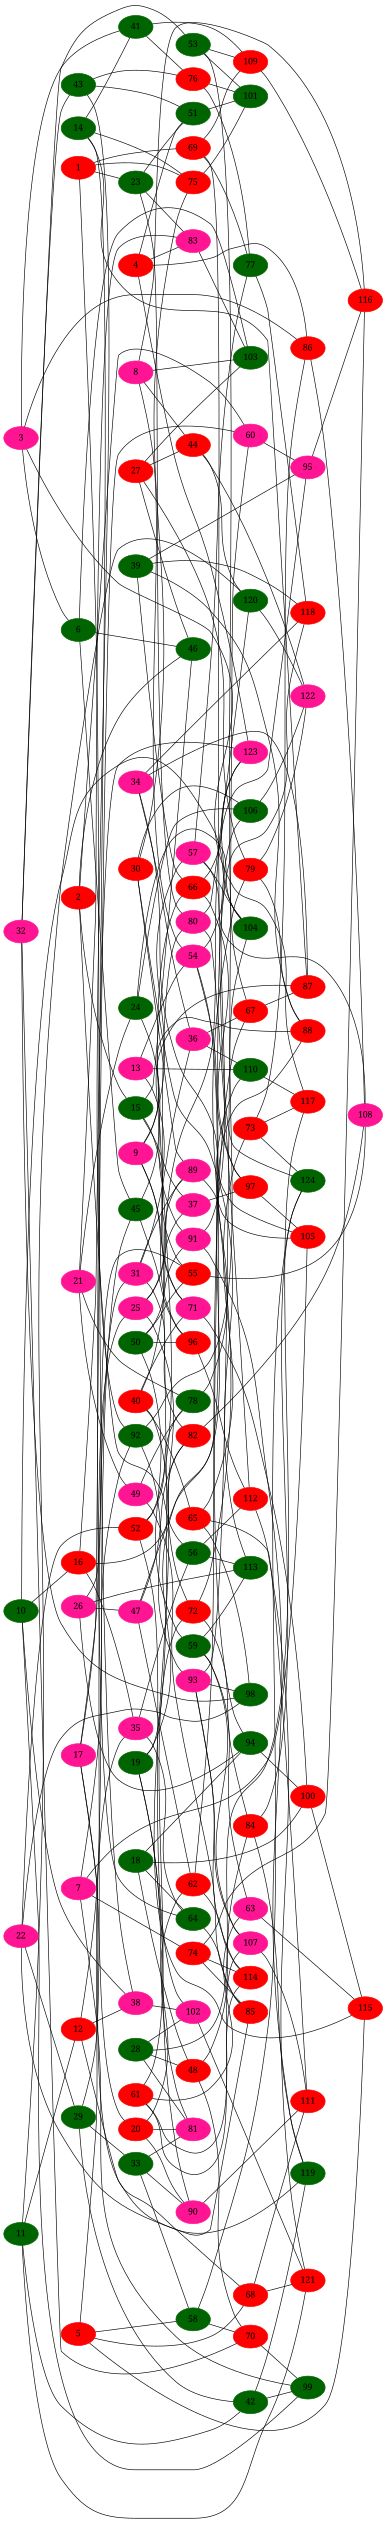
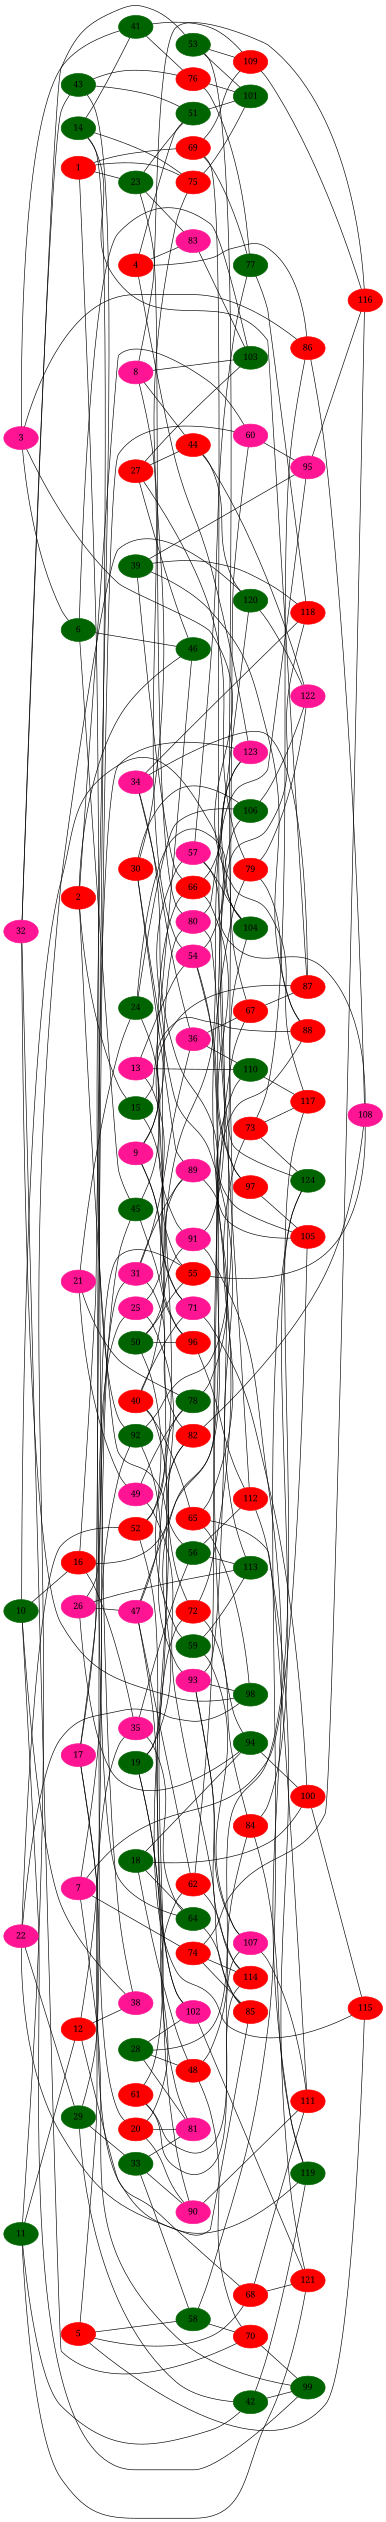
  graph {
    fontname="Noto Serif"
    rankdir=LR
    node [color=red fontname="Noto Serif" style=filled]
    edge [fontname="Noto Serif"]
    23 [color=darkgreen]
    1
    38 [color=deeppink]
    69
    75
    51 [color=darkgreen]
    83 [color=deeppink]
    80 [color=deeppink]
    102 [color=deeppink]
    109
    77 [color=darkgreen]
    124 [color=darkgreen]
    101 [color=darkgreen]
    15 [color=darkgreen]
    2
    46 [color=darkgreen]
    56 [color=darkgreen]
    60 [color=deeppink]
    71 [color=deeppink]
-   37 [color=deeppink]
    113 [color=darkgreen]
    112
    95 [color=deeppink]
    3 [color=deeppink]
    6 [color=darkgreen]
    41 [color=darkgreen]
    86
    117
    45 [color=darkgreen]
    103 [color=darkgreen]
    76
    108 [color=deeppink]
    4
    123 [color=deeppink]
    35 [color=deeppink]
    5
    58 [color=darkgreen]
    68
    115
    64 [color=darkgreen]
    70
    121
    111
    96
    87
    7 [color=deeppink]
    74
    92 [color=darkgreen]
    99 [color=darkgreen]
    105
    116
    85
    114
    104 [color=darkgreen]
    93 [color=deeppink]
    8 [color=deeppink]
    44
    54 [color=deeppink]
    120 [color=darkgreen]
    122 [color=deeppink]
    94 [color=darkgreen]
    97
    9 [color=deeppink]
    57 [color=deeppink]
    88
    100
    10 [color=darkgreen]
    16
    82
    11 [color=darkgreen]
    12
    42 [color=darkgreen]
    119 [color=darkgreen]
    13 [color=deeppink]
    55
    110 [color=darkgreen]
    14 [color=darkgreen]
    17 [color=deeppink]
    20
    25 [color=deeppink]
    81 [color=deeppink]
    90 [color=deeppink]
    62
    72
    89 [color=deeppink]
    18 [color=darkgreen]
    48
    84
    19 [color=darkgreen]
    118
    67
    21 [color=deeppink]
    24 [color=darkgreen]
    49 [color=deeppink]
    78 [color=darkgreen]
    91 [color=deeppink]
    106 [color=darkgreen]
    22 [color=deeppink]
    29 [color=darkgreen]
    52
    98 [color=darkgreen]
    31 [color=deeppink]
    33 [color=darkgreen]
    66
    79
    26 [color=deeppink]
    47 [color=deeppink]
    27
    28 [color=darkgreen]
    36 [color=deeppink]
    30
    32 [color=deeppink]
    43 [color=darkgreen]
    53 [color=darkgreen]
    34 [color=deeppink]
-   63 [color=deeppink]
    39 [color=darkgreen]
    40
    65
    73
    50 [color=darkgreen]
    59 [color=darkgreen]
    107 [color=deeppink]
    61
    23 -- 51
    23 -- 83
    23 -- 80
    1 -- 23
    1 -- 38
    1 -- 69
    1 -- 75
-   38 -- 102
+   47 -- 102
    69 -- 109
    69 -- 77
    69 -- 124
    75 -- 101
    51 -- 101
    83 -- 103
    80 -- 112
    80 -- 120
    102 -- 121
    109 -- 116
    77 -- 118
    15 -- 46
    15 -- 71
-   15 -- 37
    2 -- 15
    2 -- 46
    2 -- 56
    2 -- 60
    56 -- 113
    56 -- 112
    60 -- 95
    71 -- 100
-   37 -- 97
    112 -- 121
    95 -- 116
    3 -- 6
    3 -- 41
    3 -- 86
    3 -- 117
    6 -- 46
    6 -- 45
    6 -- 103
    41 -- 109
    41 -- 76
    86 -- 108
    45 -- 96
    45 -- 87
    76 -- 77
    76 -- 101
    4 -- 51
    4 -- 83
    4 -- 86
    4 -- 123
    35 -- 56
    35 -- 64
    5 -- 35
    5 -- 58
    5 -- 68
    5 -- 115
    58 -- 124
    58 -- 70
    68 -- 121
    68 -- 111
    64 -- 85
    70 -- 99
    96 -- 112
    7 -- 74
    7 -- 92
    7 -- 99
    7 -- 105
    74 -- 116
    74 -- 85
    74 -- 114
    92 -- 104
    92 -- 93
    93 -- 60
    93 -- 114
    93 -- 98
    93 -- 107
    8 -- 103
    8 -- 116
    8 -- 44
    8 -- 54
    44 -- 120
    44 -- 122
    54 -- 123
    54 -- 94
    54 -- 97
    120 -- 122
    94 -- 100
    97 -- 105
    9 -- 71
    9 -- 96
    9 -- 57
    9 -- 88
    57 -- 77
    57 -- 108
    57 -- 104
    100 -- 115
    10 -- 38
    10 -- 99
    10 -- 104
    10 -- 16
    16 -- 123
    16 -- 35
    16 -- 82
    82 -- 108
    11 -- 121
    11 -- 120
    11 -- 12
    11 -- 42
    12 -- 38
    12 -- 45
    12 -- 119
    42 -- 99
    42 -- 119
    13 -- 54
    13 -- 55
    13 -- 110
    55 -- 108
    110 -- 117
    14 -- 75
    14 -- 41
    14 -- 64
    14 -- 87
    17 -- 60
    17 -- 68
    17 -- 20
    17 -- 25
    20 -- 81
    20 -- 90
    20 -- 62
-   25 -- 37
    25 -- 72
    25 -- 89
    90 -- 111
    62 -- 114
    62 -- 67
    72 -- 84
    72 -- 79
    89 -- 105
    18 -- 64
    18 -- 94
    18 -- 100
    18 -- 48
    48 -- 70
    48 -- 84
    84 -- 124
    84 -- 119
    19 -- 80
    19 -- 81
    19 -- 90
    19 -- 118
    67 -- 87
-   21 -- 83
    21 -- 24
    21 -- 49
    21 -- 78
    24 -- 104
    24 -- 91
    24 -- 106
    49 -- 85
    49 -- 78
    78 -- 110
    91 -- 119
    91 -- 106
    106 -- 122
    22 -- 85
    22 -- 29
    22 -- 52
    22 -- 98
    29 -- 42
    29 -- 31
    29 -- 33
    52 -- 102
    52 -- 78
    52 -- 66
    31 -- 82
    31 -- 89
    31 -- 36
    33 -- 58
    33 -- 81
    33 -- 90
    66 -- 123
    66 -- 97
    79 -- 122
    79 -- 88
    26 -- 113
    26 -- 94
    26 -- 55
    26 -- 47
    47 -- 88
    47 -- 82
    47 -- 62
    27 -- 46
    27 -- 103
    27 -- 44
    27 -- 79
    28 -- 102
    28 -- 117
    28 -- 81
    28 -- 48
    36 -- 110
    36 -- 67
    30 -- 75
    30 -- 113
    30 -- 89
    30 -- 106
    32 -- 70
    32 -- 98
    32 -- 43
    32 -- 53
    43 -- 51
    43 -- 76
    43 -- 92
    53 -- 109
    53 -- 101
    53 -- 67
    34 -- 87
    34 -- 105
    34 -- 118
    34 -- 36
-   63 -- 115
    39 -- 95
    39 -- 88
    39 -- 118
    39 -- 66
    40 -- 71
    40 -- 95
    40 -- 115
    40 -- 65
    65 -- 111
    65 -- 98
    65 -- 73
    73 -- 124
    73 -- 86
    73 -- 117
    50 -- 96
    50 -- 55
    50 -- 91
    50 -- 59
    59 -- 113
-   59 -- 63
    59 -- 107
    107 -- 111
    61 -- 114
    61 -- 72
-   61 -- 63
    61 -- 107
  }
